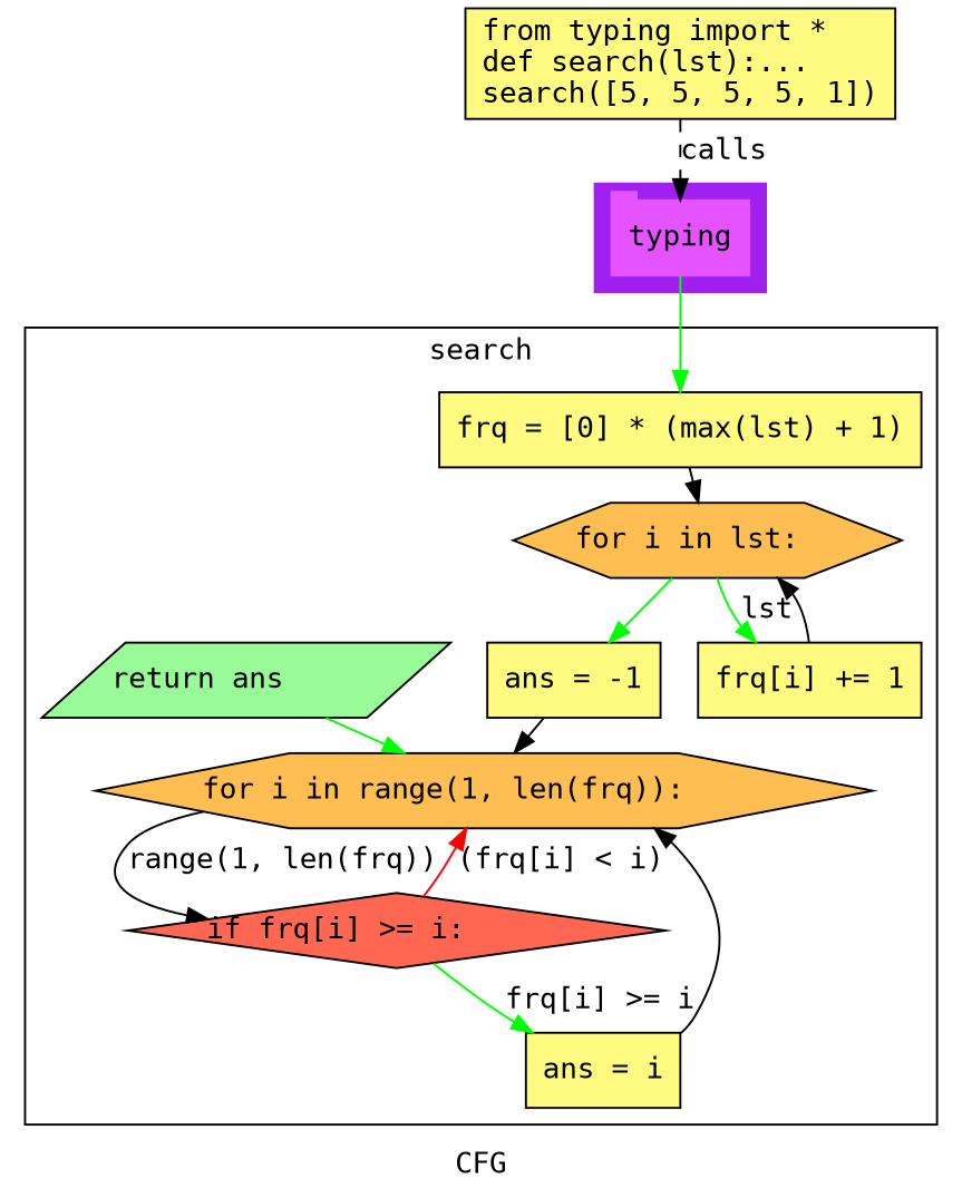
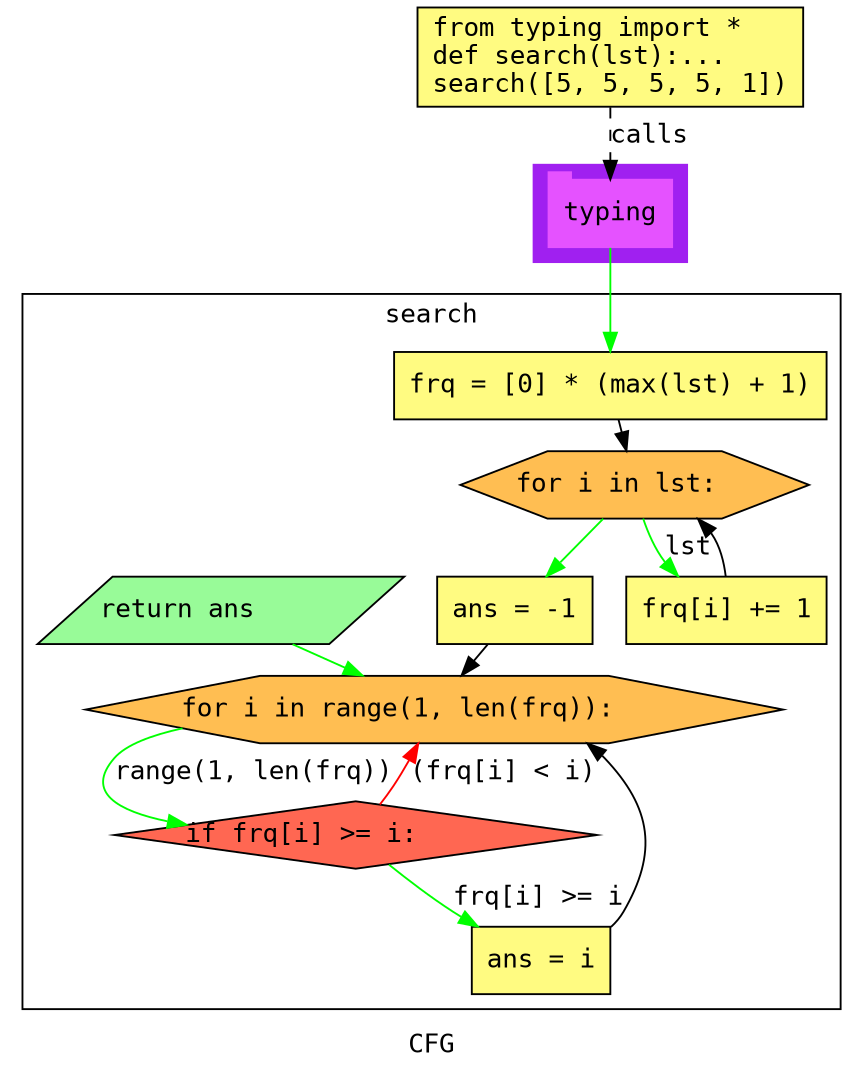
  digraph {
    compound=True
    fontname="DejaVu Sans Mono"
    label=CFG
    pack=False
    rankdir=TB
    ranksep=0.02
    node [fontname="DejaVu Sans Mono" shape=rectangle style="filled,solid" fillcolor="#FFFB81"]
    edge [color=green fontname="DejaVu Sans Mono"]
    n1 [color="#E552FF" height=0.5 label=typing linenum="[14]" shape=tab style=filled width=0.91667 fillcolor=""]
    n2 [height=0.5 label="frq = [0] * (max(lst) + 1)\l" linenum="[3]" width=3.2083]
    n3 [fillcolor="#FFBE52" height=0.5 label="for i in lst:\l" linenum="[4]" shape=hexagon width=2.585]
    n4 [height=0.5 label="frq[i] += 1\l" linenum="[5]" width=1.4861]
    n5 [height=0.5 label="ans = -1\l" linenum="[7]" width=1.1528]
    n6 [fillcolor="#FFBE52" height=0.5 label="for i in range(1, len(frq)):\l" linenum="[8]" shape=hexagon width=5.17]
    n7 [fillcolor="#FF6752" height=0.5 label="if frq[i] >= i:\l" linenum="[9]" shape=diamond width=3.5745]
    n8 [fillcolor="#98fb98" height=0.5 label="return ans\l" linenum="[12]" shape=parallelogram width=2.6206]
    n9 [height=0.5 label="ans = i\l" linenum="[10]" width=1.0278]
    n10 [height=0.73611 label="from typing import *\ldef search(lst):...\lsearch([5, 5, 5, 5, 1])\l" linenum="[1]" width=2.8611]
    subgraph cluster_1 {
      color=purple
      compound=true
      label=""
      shape=tab
      style=filled
      n1
    }
    subgraph cluster_2 {
      label=search
      n2
      n3
      n4
      n5
      n6
      n7
      n8
      n9
      subgraph cluster_3 {
        color=purple
        compound=true
        label=""
        shape=tab
        style=filled
      }
      subgraph cluster_4 {
        color=purple
        compound=true
        label=""
        shape=tab
        style=filled
      }
    }
    n1 -> n2
    n2 -> n3 [color=black]
    n3 -> n4 [label=lst]
    n3 -> n5
    n4 -> n3 [color=black]
    n5 -> n6 [color=black]
-   n6 -> n7 [color=black label="range(1, len(frq))"]
+   n6 -> n7 [label="range(1, len(frq))"]
    n7 -> n6 [color=red label="(frq[i] < i)"]
    n7 -> n9 [label="frq[i] >= i"]
    n8 -> n6
    n9 -> n6 [color=black]
    n10 -> n1 [label=calls style=dashed color=""]
  }
